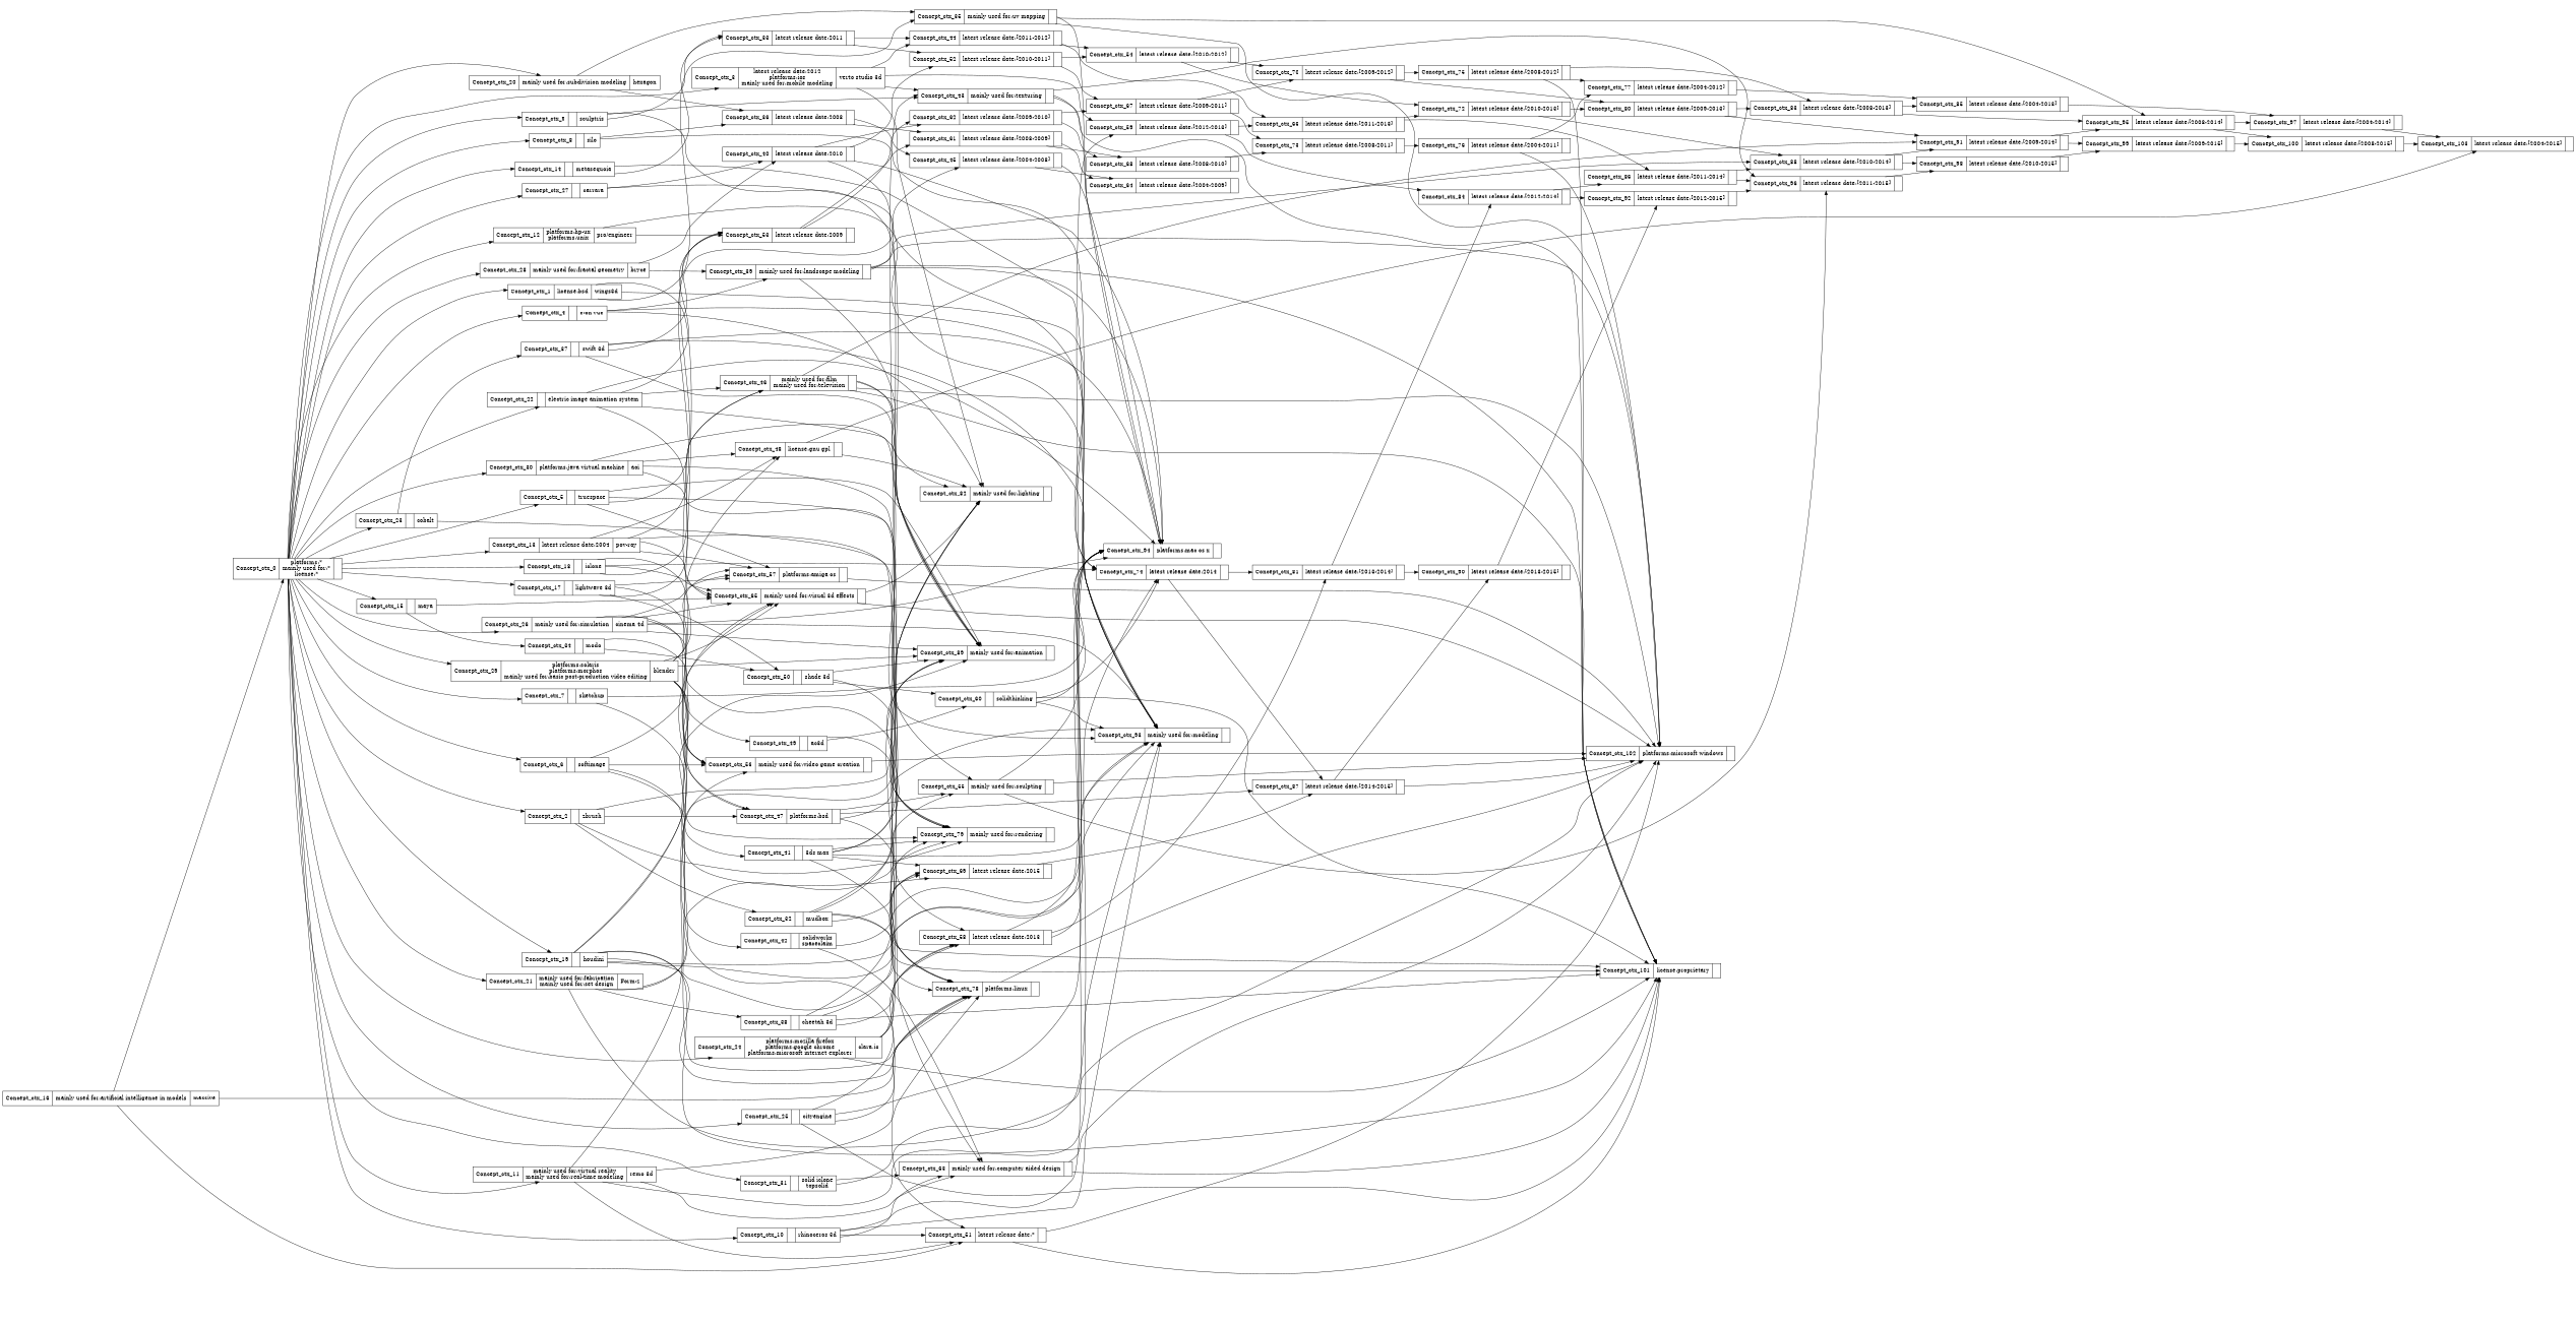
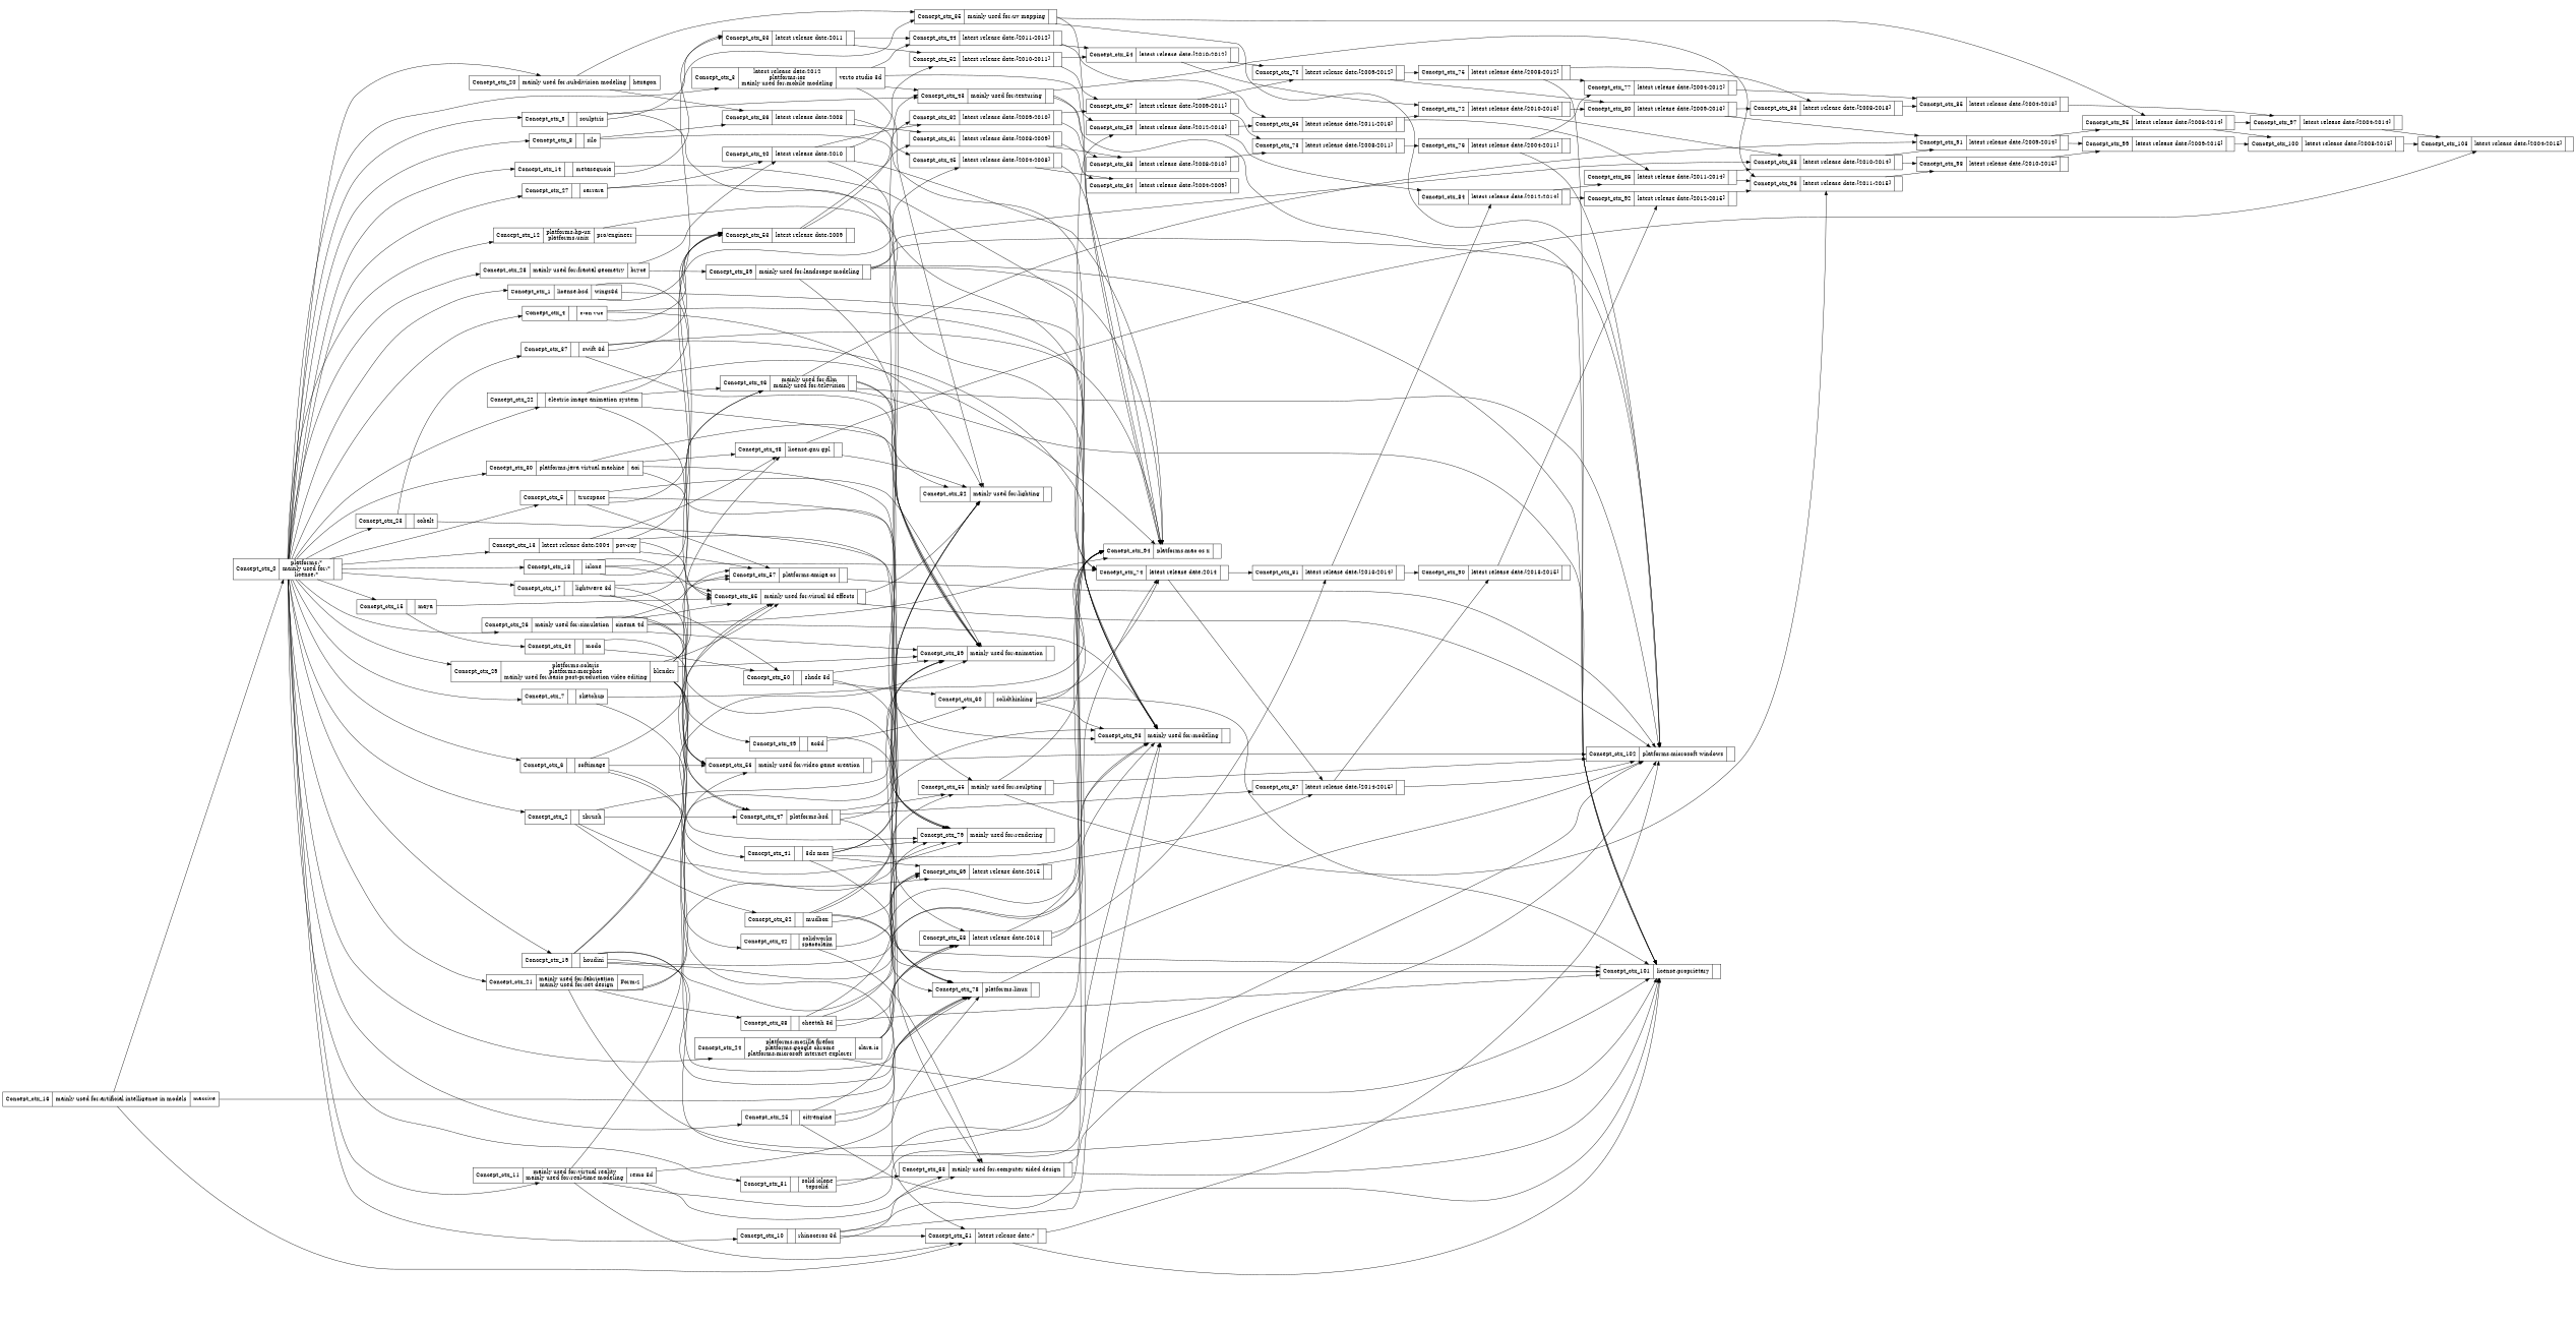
  digraph {
    rankdir=LR
    node [shape=record]
    n1 [label="{Concept_ctx_0|platforms:*\nmainly used for:*\nlicense:*\n|}"]
    n2 [label="{Concept_ctx_13|latest release date:2004\n|pov-ray\n}"]
    n3 [label="{Concept_ctx_18||iclone\n}"]
    n4 [label="{Concept_ctx_28|mainly used for:fractal geometry\n|bryce\n}"]
    n5 [label="{Concept_ctx_4||e-on vue\n}"]
    n6 [label="{Concept_ctx_10||rhinoceros 3d\n}"]
    n7 [label="{Concept_ctx_23||cobalt\n}"]
    n8 [label="{Concept_ctx_7||sketchup\n}"]
    n9 [label="{Concept_ctx_20|mainly used for:subdivision modeling\n|hexagon\n}"]
    n10 [label="{Concept_ctx_16|mainly used for:artificial intelligence in models\n|massive\n}"]
    n11 [label="{Concept_ctx_2||zbrush\n}"]
    n12 [label="{Concept_ctx_19||houdini\n}"]
    n13 [label="{Concept_ctx_6||softimage\n}"]
    n14 [label="{Concept_ctx_25||cityengine\n}"]
    n15 [label="{Concept_ctx_9||sculptris\n}"]
    n16 [label="{Concept_ctx_3|latest release date:2012\nplatforms:ios\nmainly used for:mobile modeling\n|verto studio 3d\n}"]
    n17 [label="{Concept_ctx_30|platforms:java virtual machine\n|aoi\n}"]
    n18 [label="{Concept_ctx_1|license:bsd\n|wings3d\n}"]
    n19 [label="{Concept_ctx_29|platforms:solaris\nplatforms:morphos\nmainly used for:basic post-production video editing\n|blender\n}"]
    n20 [label="{Concept_ctx_26|mainly used for:simulation\n|cinema 4d\n}"]
    n21 [label="{Concept_ctx_5||truespace\n}"]
    n22 [label="{Concept_ctx_17||lightwave 3d\n}"]
    n23 [label="{Concept_ctx_24|platforms:mozilla firefox\nplatforms:google chrome\nplatforms:microsoft internet explorer\n|clara.io\n}"]
    n24 [label="{Concept_ctx_12|platforms:hp-ux\nplatforms:unix\n|pro/engineer\n}"]
    n25 [label="{Concept_ctx_8||silo\n}"]
    n26 [label="{Concept_ctx_27||carrara\n}"]
    n27 [label="{Concept_ctx_14||metasequoia\n}"]
    n28 [label="{Concept_ctx_11|mainly used for:virtual reality\nmainly used for:real-time modeling\n|remo 3d\n}"]
    n29 [label="{Concept_ctx_21|mainly used for:fabrication\nmainly used for:set design\n|Form-z\n}"]
    n30 [label="{Concept_ctx_15||maya\n}"]
    n31 [label="{Concept_ctx_22||electric image animation system\n}"]
    n32 [label="{Concept_ctx_31||solid iclone\ntopsolid\n}"]
    n33 [label="{Concept_ctx_45|latest release date:[2004-2008]\n|}"]
    n34 [label="{Concept_ctx_48|license:gnu gpl\n|}"]
    n35 [label="{Concept_ctx_57|platforms:amiga os\n|}"]
    n36 [label="{Concept_ctx_65|mainly used for:visual 3d effects\n|}"]
    n37 [label="{Concept_ctx_78|platforms:linux\n|}"]
    n38 [label="{Concept_ctx_46|mainly used for:film\nmainly used for:television\n|}"]
    n39 [label="{Concept_ctx_56|mainly used for:video game creation\n|}"]
    n40 [label="{Concept_ctx_74|latest release date:2014\n|}"]
    n41 [label="{Concept_ctx_39|mainly used for:landscape modeling\n|}"]
    n42 [label="{Concept_ctx_40|latest release date:2010\n|}"]
    n43 [label="{Concept_ctx_82|mainly used for:lighting\n|}"]
    n44 [label="{Concept_ctx_51|latest release date:*\n|}"]
    n45 [label="{Concept_ctx_63|mainly used for:computer aided design\n|}"]
    n46 [label="{Concept_ctx_93|mainly used for:modeling\n|}"]
    n47 [label="{Concept_ctx_94|platforms:mac os x\n|}"]
    n48 [label="{Concept_ctx_37||swift 3d\n}"]
    n49 [label="{Concept_ctx_42||solidworks\nspaceclaim\n}"]
    n50 [label="{Concept_ctx_35|mainly used for:uv mapping\n|}"]
    n51 [label="{Concept_ctx_36|latest release date:2008\n|}"]
    n52 [label="{Concept_ctx_32||mudbox\n}"]
    n53 [label="{Concept_ctx_43|mainly used for:texturing\n|}"]
    n54 [label="{Concept_ctx_47|platforms:bsd\n|}"]
    n55 [label="{Concept_ctx_79|mainly used for:rendering\n|}"]
    n56 [label="{Concept_ctx_69|latest release date:2015\n|}"]
    n57 [label="{Concept_ctx_89|mainly used for:animation\n|}"]
    n58 [label="{Concept_ctx_101|license:proprietary\n|}"]
    n59 [label="{Concept_ctx_41||3ds max\n}"]
    n60 [label="{Concept_ctx_58|latest release date:2013\n|}"]
    n61 [label="{Concept_ctx_33|latest release date:2011\n|}"]
    n62 [label="{Concept_ctx_55|mainly used for:sculpting\n|}"]
    n63 [label="{Concept_ctx_44|latest release date:[2011-2012]\n|}"]
    n64 [label="{Concept_ctx_59|latest release date:[2012-2013]\n|}"]
    n65 [label="{Concept_ctx_53|latest release date:2009\n|}"]
    n66 [label="{Concept_ctx_50||shade 3d\n}"]
    n67 [label="{Concept_ctx_38||cheetah 3d\n}"]
    n68 [label="{Concept_ctx_102|platforms:microsoft windows\n|}"]
    n69 [label="{Concept_ctx_34||modo\n}"]
    n70 [label="{Concept_ctx_88|latest release date:[2010-2014]\n|}"]
    n71 [label="{Concept_ctx_95|latest release date:[2008-2014]\n|}"]
    n72 [label="{Concept_ctx_61|latest release date:[2008-2009]\n|}"]
    n73 [label="{Concept_ctx_52|latest release date:[2010-2011]\n|}"]
    n74 [label="{Concept_ctx_62|latest release date:[2009-2010]\n|}"]
    n75 [label="{Concept_ctx_49||ac3d\n}"]
    n76 [label="{Concept_ctx_64|latest release date:[2004-2009]\n|}"]
    n77 [label="{Concept_ctx_91|latest release date:[2009-2014]\n|}"]
    n78 [label="{Concept_ctx_96|latest release date:[2011-2015]\n|}"]
    n79 [label="{Concept_ctx_60||solidthinking\n}"]
    n80 [label="{Concept_ctx_103|latest release date:[2004-2015]\n|}"]
    n81 [label="{Concept_ctx_54|latest release date:[2010-2012]\n|}"]
    n82 [label="{Concept_ctx_66|latest release date:[2011-2013]\n|}"]
    n83 [label="{Concept_ctx_87|latest release date:[2014-2015]\n|}"]
    n84 [label="{Concept_ctx_67|latest release date:[2009-2011]\n|}"]
    n85 [label="{Concept_ctx_70|latest release date:[2009-2012]\n|}"]
    n86 [label="{Concept_ctx_72|latest release date:[2010-2013]\n|}"]
    n87 [label="{Concept_ctx_81|latest release date:[2013-2014]\n|}"]
    n88 [label="{Concept_ctx_84|latest release date:[2012-2014]\n|}"]
    n89 [label="{Concept_ctx_68|latest release date:[2008-2010]\n|}"]
    n90 [label="{Concept_ctx_86|latest release date:[2011-2014]\n|}"]
    n91 [label="{Concept_ctx_73|latest release date:[2008-2011]\n|}"]
    n92 [label="{Concept_ctx_76|latest release date:[2004-2011]\n|}"]
    n93 [label="{Concept_ctx_75|latest release date:[2008-2012]\n|}"]
    n94 [label="{Concept_ctx_80|latest release date:[2009-2013]\n|}"]
    n95 [label="{Concept_ctx_77|latest release date:[2004-2012]\n|}"]
    n96 [label="{Concept_ctx_83|latest release date:[2008-2013]\n|}"]
    n97 [label="{Concept_ctx_85|latest release date:[2004-2013]\n|}"]
    n98 [label="{Concept_ctx_90|latest release date:[2013-2015]\n|}"]
    n99 [label="{Concept_ctx_92|latest release date:[2012-2015]\n|}"]
    n100 [label="{Concept_ctx_97|latest release date:[2004-2014]\n|}"]
    n101 [label="{Concept_ctx_98|latest release date:[2010-2015]\n|}"]
    n102 [label="{Concept_ctx_99|latest release date:[2009-2015]\n|}"]
    n103 [label="{Concept_ctx_100|latest release date:[2008-2015]\n|}"]
    subgraph sub_1 {
      label=ctx
      n1
      n2
      n3
      n4
      n5
      n6
      n7
      n8
      n9
      n10
      n11
      n12
      n13
      n14
      n15
      n16
      n17
      n18
      n19
      n20
      n21
      n22
      n23
      n24
      n25
      n26
      n27
      n28
      n29
      n30
      n31
      n32
      n33
      n34
      n35
      n36
      n37
      n38
      n39
      n40
      n41
      n42
      n43
      n44
      n45
      n46
      n47
      n48
      n49
      n50
      n51
      n52
      n53
      n54
      n55
      n56
      n57
      n58
      n59
      n60
      n61
      n62
      n63
      n64
      n65
      n66
      n67
      n68
      n69
      n70
      n71
      n72
      n73
      n74
      n75
      n76
      n77
      n78
      n79
      n80
      n81
      n82
      n83
      n84
      n85
      n86
      n87
      n88
      n89
      n90
      n91
      n92
      n93
      n94
      n95
      n96
      n97
      n98
      n99
      n100
      n101
      n102
      n103
    }
    n1 -> n2
    n1 -> n3
    n1 -> n4
    n1 -> n5
    n1 -> n6
    n1 -> n7
    n1 -> n8
    n1 -> n9
    n1 -> n11
    n1 -> n12
    n1 -> n13
    n1 -> n14
    n1 -> n15
    n1 -> n16
    n1 -> n17
    n1 -> n18
    n1 -> n19
    n1 -> n20
    n1 -> n21
    n1 -> n22
    n1 -> n23
    n1 -> n24
    n1 -> n25
    n1 -> n26
    n1 -> n27
    n1 -> n28
    n1 -> n29
    n1 -> n30
    n1 -> n31
    n1 -> n32
    n2 -> n33
    n2 -> n34
    n2 -> n35
    n2 -> n36
    n2 -> n37
    n3 -> n36
    n3 -> n38
    n3 -> n39
    n3 -> n40
    n4 -> n41
    n4 -> n42
    n5 -> n40
-   n5 -> n41
+   n5 -> n65
    n5 -> n43
    n6 -> n44
    n6 -> n45
    n6 -> n46
    n6 -> n47
    n7 -> n45
    n7 -> n48
    n8 -> n47
    n8 -> n49
    n9 -> n50
    n9 -> n51
    n10 -> n1
    n10 -> n37
    n10 -> n44
    n11 -> n52
    n11 -> n53
    n11 -> n54
    n11 -> n55
    n12 -> n36
    n12 -> n37
    n12 -> n46
    n12 -> n47
    n12 -> n56
    n12 -> n57
    n12 -> n58
    n13 -> n36
    n13 -> n37
    n13 -> n39
    n13 -> n59
    n14 -> n37
    n14 -> n47
    n14 -> n58
    n14 -> n60
    n15 -> n53
    n15 -> n61
    n15 -> n62
    n16 -> n43
    n16 -> n53
    n16 -> n63
    n16 -> n64
    n17 -> n34
    n17 -> n55
    n17 -> n57
    n17 -> n60
    n18 -> n40
    n18 -> n50
    n18 -> n54
    n19 -> n34
    n19 -> n35
    n19 -> n36
    n19 -> n39
    n19 -> n54
    n19 -> n55
    n19 -> n56
    n19 -> n57
    n20 -> n35
    n20 -> n36
    n20 -> n44
    n20 -> n46
    n20 -> n47
    n20 -> n55
    n20 -> n57
    n21 -> n35
    n21 -> n46
    n21 -> n57
    n21 -> n65
    n22 -> n35
    n22 -> n38
    n22 -> n39
    n22 -> n66
    n23 -> n55
    n23 -> n57
    n23 -> n58
    n23 -> n60
    n24 -> n46
    n24 -> n65
    n25 -> n46
    n25 -> n51
    n26 -> n42
    n26 -> n46
    n27 -> n46
    n27 -> n61
    n28 -> n37
    n28 -> n39
    n28 -> n44
    n28 -> n45
    n28 -> n46
    n29 -> n43
    n29 -> n55
    n29 -> n67
    n29 -> n68
    n30 -> n36
    n30 -> n69
    n31 -> n36
    n31 -> n38
    n31 -> n47
    n31 -> n55
    n31 -> n65
    n32 -> n40
    n32 -> n45
    n33 -> n47
    n33 -> n76
    n34 -> n43
    n34 -> n80
    n35 -> n68
    n36 -> n43
    n36 -> n68
    n37 -> n68
    n38 -> n43
    n38 -> n57
    n38 -> n58
    n38 -> n68
    n38 -> n77
    n39 -> n68
    n40 -> n83
    n40 -> n87
    n41 -> n47
    n41 -> n57
    n41 -> n58
    n41 -> n68
    n41 -> n70
    n42 -> n47
    n42 -> n57
    n42 -> n73
    n42 -> n74
    n44 -> n58
    n44 -> n68
    n45 -> n58
    n45 -> n68
    n48 -> n46
    n48 -> n47
    n48 -> n57
    n48 -> n65
    n49 -> n45
    n49 -> n56
    n50 -> n47
    n50 -> n68
    n50 -> n71
    n51 -> n33
    n51 -> n72
    n52 -> n37
    n52 -> n43
    n52 -> n56
    n52 -> n58
    n52 -> n62
    n53 -> n47
    n53 -> n58
    n53 -> n78
    n54 -> n37
    n54 -> n46
    n54 -> n62
    n54 -> n83
    n56 -> n83
    n59 -> n43
    n59 -> n46
    n59 -> n55
    n59 -> n56
    n59 -> n57
    n59 -> n58
    n60 -> n46
    n60 -> n64
    n60 -> n87
    n61 -> n63
    n61 -> n73
    n62 -> n47
    n62 -> n68
    n62 -> n78
    n63 -> n81
    n63 -> n82
    n64 -> n82
    n64 -> n88
    n65 -> n72
    n65 -> n74
    n66 -> n55
    n66 -> n57
    n66 -> n79
    n67 -> n47
    n67 -> n57
    n67 -> n58
    n67 -> n60
    n69 -> n66
    n69 -> n75
    n70 -> n77
    n70 -> n101
    n71 -> n100
    n71 -> n103
    n72 -> n76
    n72 -> n89
    n73 -> n81
    n73 -> n84
    n74 -> n84
    n74 -> n89
    n75 -> n37
    n75 -> n79
    n77 -> n71
    n77 -> n102
    n78 -> n101
    n79 -> n40
    n79 -> n46
    n79 -> n47
    n79 -> n58
    n81 -> n85
    n81 -> n86
    n82 -> n86
    n82 -> n90
    n83 -> n68
    n83 -> n98
    n84 -> n85
    n84 -> n91
    n85 -> n93
    n85 -> n94
    n86 -> n70
    n86 -> n94
    n87 -> n88
    n87 -> n98
    n88 -> n90
    n88 -> n99
    n89 -> n91
    n90 -> n70
    n90 -> n78
    n91 -> n92
    n92 -> n68
    n92 -> n95
    n93 -> n58
    n93 -> n95
    n93 -> n96
    n94 -> n77
    n94 -> n96
    n95 -> n97
-   n96 -> n71
    n96 -> n97
    n97 -> n100
    n98 -> n99
    n99 -> n78
    n100 -> n80
    n101 -> n102
    n102 -> n103
    n103 -> n80
  }
